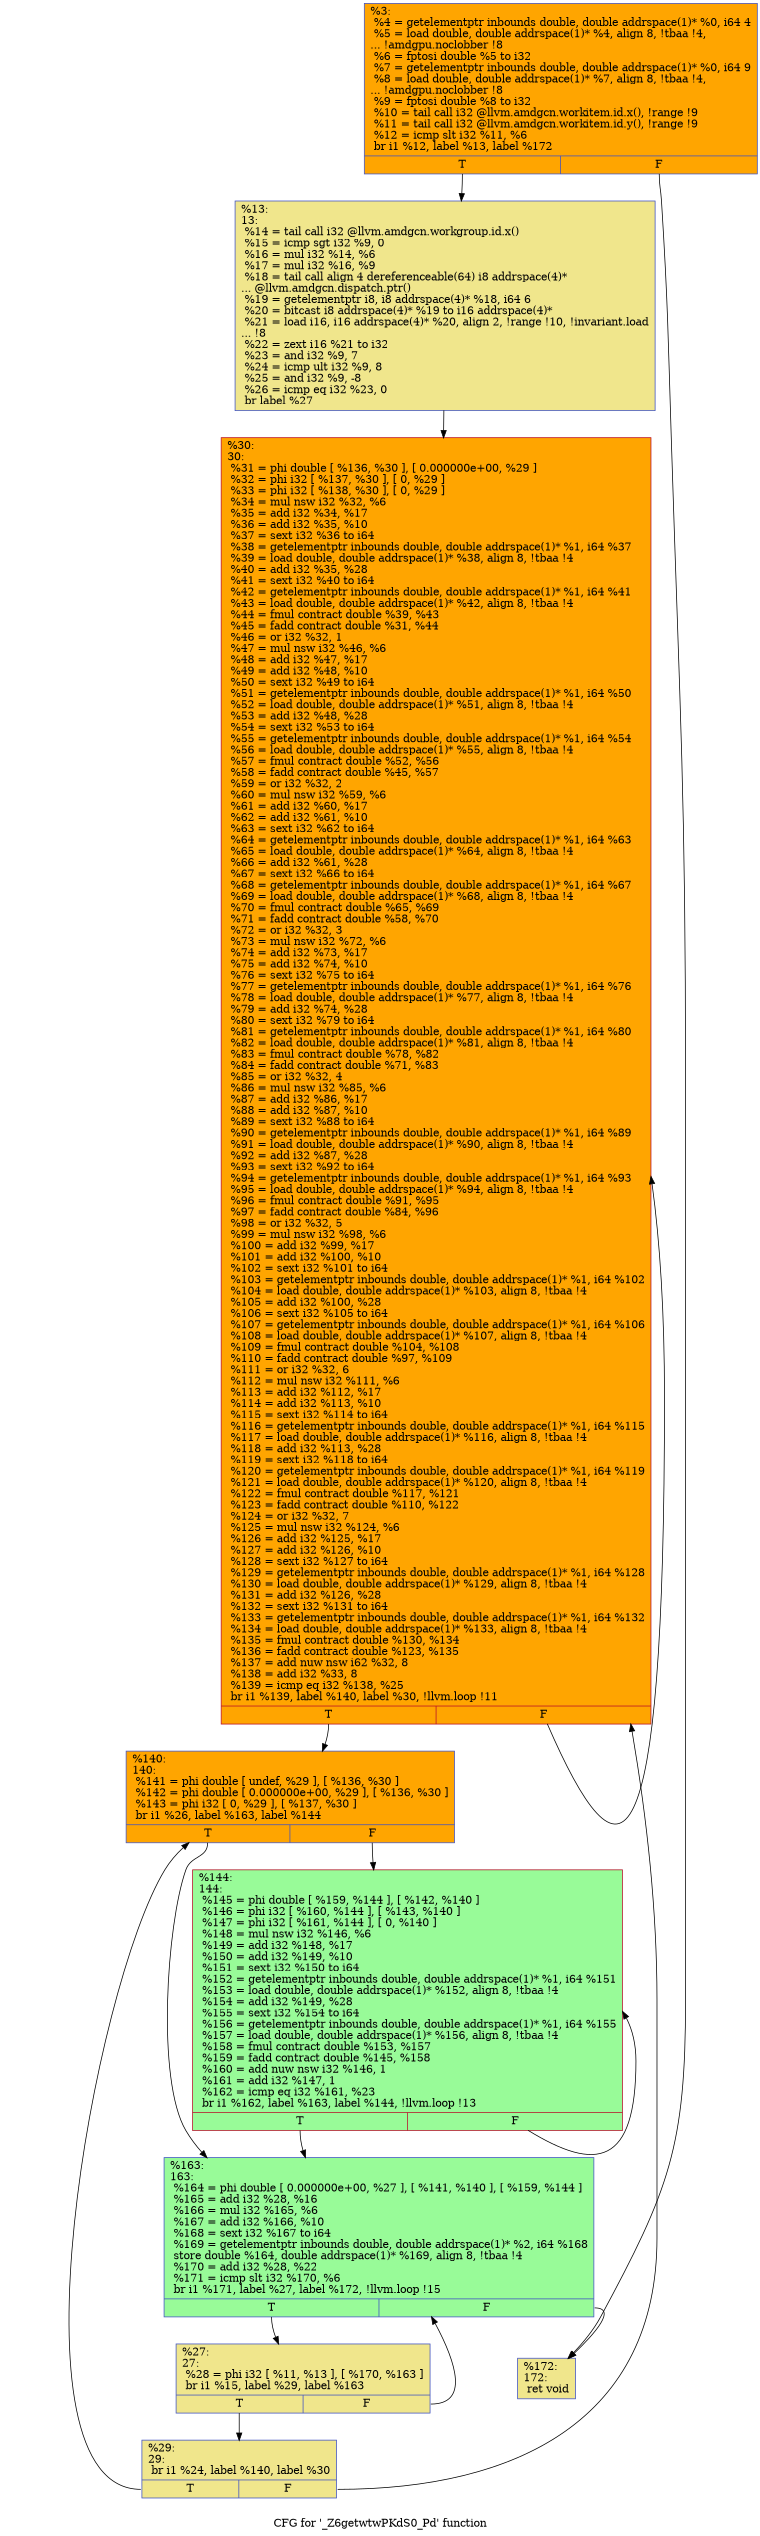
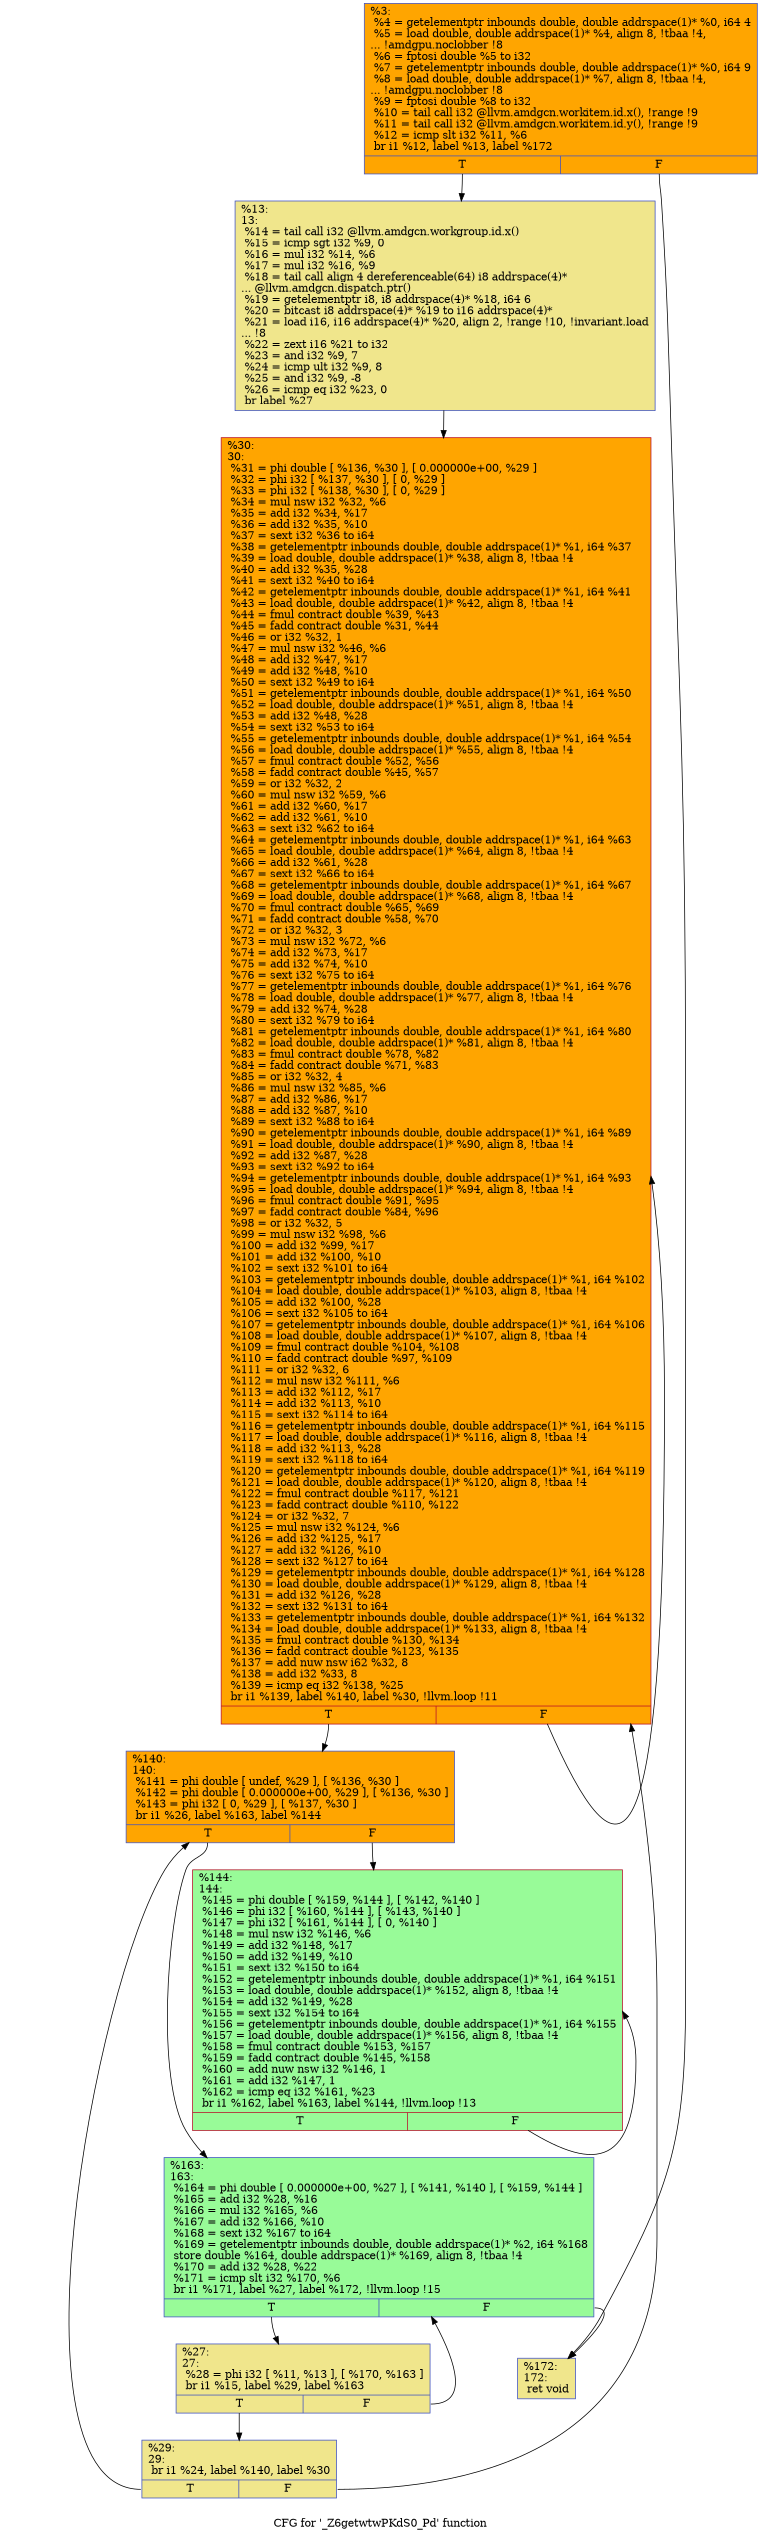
  digraph {
    label="CFG for '_Z6getwtwPKdS0_Pd' function"
    node [color="#3d50c3ff" fillcolor=khaki shape=record style=filled]
    edge [tailport=s0]
    n1 [fillcolor=orange label="{%3:\l  %4 = getelementptr inbounds double, double addrspace(1)* %0, i64 4\l  %5 = load double, double addrspace(1)* %4, align 8, !tbaa !4,\l... !amdgpu.noclobber !8\l  %6 = fptosi double %5 to i32\l  %7 = getelementptr inbounds double, double addrspace(1)* %0, i64 9\l  %8 = load double, double addrspace(1)* %7, align 8, !tbaa !4,\l... !amdgpu.noclobber !8\l  %9 = fptosi double %8 to i32\l  %10 = tail call i32 @llvm.amdgcn.workitem.id.x(), !range !9\l  %11 = tail call i32 @llvm.amdgcn.workitem.id.y(), !range !9\l  %12 = icmp slt i32 %11, %6\l  br i1 %12, label %13, label %172\l|{<s0>T|<s1>F}}"]
    n2 [label="{%13:\l13:                                               \l  %14 = tail call i32 @llvm.amdgcn.workgroup.id.x()\l  %15 = icmp sgt i32 %9, 0\l  %16 = mul i32 %14, %6\l  %17 = mul i32 %16, %9\l  %18 = tail call align 4 dereferenceable(64) i8 addrspace(4)*\l... @llvm.amdgcn.dispatch.ptr()\l  %19 = getelementptr i8, i8 addrspace(4)* %18, i64 6\l  %20 = bitcast i8 addrspace(4)* %19 to i16 addrspace(4)*\l  %21 = load i16, i16 addrspace(4)* %20, align 2, !range !10, !invariant.load\l... !8\l  %22 = zext i16 %21 to i32\l  %23 = and i32 %9, 7\l  %24 = icmp ult i32 %9, 8\l  %25 = and i32 %9, -8\l  %26 = icmp eq i32 %23, 0\l  br label %27\l}"]
    n3 [label="{%172:\l172:                                              \l  ret void\l}"]
    n4 [color="#b70d28ff" fillcolor=orange label="{%30:\l30:                                               \l  %31 = phi double [ %136, %30 ], [ 0.000000e+00, %29 ]\l  %32 = phi i32 [ %137, %30 ], [ 0, %29 ]\l  %33 = phi i32 [ %138, %30 ], [ 0, %29 ]\l  %34 = mul nsw i32 %32, %6\l  %35 = add i32 %34, %17\l  %36 = add i32 %35, %10\l  %37 = sext i32 %36 to i64\l  %38 = getelementptr inbounds double, double addrspace(1)* %1, i64 %37\l  %39 = load double, double addrspace(1)* %38, align 8, !tbaa !4\l  %40 = add i32 %35, %28\l  %41 = sext i32 %40 to i64\l  %42 = getelementptr inbounds double, double addrspace(1)* %1, i64 %41\l  %43 = load double, double addrspace(1)* %42, align 8, !tbaa !4\l  %44 = fmul contract double %39, %43\l  %45 = fadd contract double %31, %44\l  %46 = or i32 %32, 1\l  %47 = mul nsw i32 %46, %6\l  %48 = add i32 %47, %17\l  %49 = add i32 %48, %10\l  %50 = sext i32 %49 to i64\l  %51 = getelementptr inbounds double, double addrspace(1)* %1, i64 %50\l  %52 = load double, double addrspace(1)* %51, align 8, !tbaa !4\l  %53 = add i32 %48, %28\l  %54 = sext i32 %53 to i64\l  %55 = getelementptr inbounds double, double addrspace(1)* %1, i64 %54\l  %56 = load double, double addrspace(1)* %55, align 8, !tbaa !4\l  %57 = fmul contract double %52, %56\l  %58 = fadd contract double %45, %57\l  %59 = or i32 %32, 2\l  %60 = mul nsw i32 %59, %6\l  %61 = add i32 %60, %17\l  %62 = add i32 %61, %10\l  %63 = sext i32 %62 to i64\l  %64 = getelementptr inbounds double, double addrspace(1)* %1, i64 %63\l  %65 = load double, double addrspace(1)* %64, align 8, !tbaa !4\l  %66 = add i32 %61, %28\l  %67 = sext i32 %66 to i64\l  %68 = getelementptr inbounds double, double addrspace(1)* %1, i64 %67\l  %69 = load double, double addrspace(1)* %68, align 8, !tbaa !4\l  %70 = fmul contract double %65, %69\l  %71 = fadd contract double %58, %70\l  %72 = or i32 %32, 3\l  %73 = mul nsw i32 %72, %6\l  %74 = add i32 %73, %17\l  %75 = add i32 %74, %10\l  %76 = sext i32 %75 to i64\l  %77 = getelementptr inbounds double, double addrspace(1)* %1, i64 %76\l  %78 = load double, double addrspace(1)* %77, align 8, !tbaa !4\l  %79 = add i32 %74, %28\l  %80 = sext i32 %79 to i64\l  %81 = getelementptr inbounds double, double addrspace(1)* %1, i64 %80\l  %82 = load double, double addrspace(1)* %81, align 8, !tbaa !4\l  %83 = fmul contract double %78, %82\l  %84 = fadd contract double %71, %83\l  %85 = or i32 %32, 4\l  %86 = mul nsw i32 %85, %6\l  %87 = add i32 %86, %17\l  %88 = add i32 %87, %10\l  %89 = sext i32 %88 to i64\l  %90 = getelementptr inbounds double, double addrspace(1)* %1, i64 %89\l  %91 = load double, double addrspace(1)* %90, align 8, !tbaa !4\l  %92 = add i32 %87, %28\l  %93 = sext i32 %92 to i64\l  %94 = getelementptr inbounds double, double addrspace(1)* %1, i64 %93\l  %95 = load double, double addrspace(1)* %94, align 8, !tbaa !4\l  %96 = fmul contract double %91, %95\l  %97 = fadd contract double %84, %96\l  %98 = or i32 %32, 5\l  %99 = mul nsw i32 %98, %6\l  %100 = add i32 %99, %17\l  %101 = add i32 %100, %10\l  %102 = sext i32 %101 to i64\l  %103 = getelementptr inbounds double, double addrspace(1)* %1, i64 %102\l  %104 = load double, double addrspace(1)* %103, align 8, !tbaa !4\l  %105 = add i32 %100, %28\l  %106 = sext i32 %105 to i64\l  %107 = getelementptr inbounds double, double addrspace(1)* %1, i64 %106\l  %108 = load double, double addrspace(1)* %107, align 8, !tbaa !4\l  %109 = fmul contract double %104, %108\l  %110 = fadd contract double %97, %109\l  %111 = or i32 %32, 6\l  %112 = mul nsw i32 %111, %6\l  %113 = add i32 %112, %17\l  %114 = add i32 %113, %10\l  %115 = sext i32 %114 to i64\l  %116 = getelementptr inbounds double, double addrspace(1)* %1, i64 %115\l  %117 = load double, double addrspace(1)* %116, align 8, !tbaa !4\l  %118 = add i32 %113, %28\l  %119 = sext i32 %118 to i64\l  %120 = getelementptr inbounds double, double addrspace(1)* %1, i64 %119\l  %121 = load double, double addrspace(1)* %120, align 8, !tbaa !4\l  %122 = fmul contract double %117, %121\l  %123 = fadd contract double %110, %122\l  %124 = or i32 %32, 7\l  %125 = mul nsw i32 %124, %6\l  %126 = add i32 %125, %17\l  %127 = add i32 %126, %10\l  %128 = sext i32 %127 to i64\l  %129 = getelementptr inbounds double, double addrspace(1)* %1, i64 %128\l  %130 = load double, double addrspace(1)* %129, align 8, !tbaa !4\l  %131 = add i32 %126, %28\l  %132 = sext i32 %131 to i64\l  %133 = getelementptr inbounds double, double addrspace(1)* %1, i64 %132\l  %134 = load double, double addrspace(1)* %133, align 8, !tbaa !4\l  %135 = fmul contract double %130, %134\l  %136 = fadd contract double %123, %135\l  %137 = add nuw nsw i62 %32, 8\l  %138 = add i32 %33, 8\l  %139 = icmp eq i32 %138, %25\l  br i1 %139, label %140, label %30, !llvm.loop !11\l|{<s0>T|<s1>F}}"]
    n5 [label="{%27:\l27:                                               \l  %28 = phi i32 [ %11, %13 ], [ %170, %163 ]\l  br i1 %15, label %29, label %163\l|{<s0>T|<s1>F}}"]
    n6 [label="{%29:\l29:                                               \l  br i1 %24, label %140, label %30\l|{<s0>T|<s1>F}}"]
    n7 [fillcolor=palegreen label="{%163:\l163:                                              \l  %164 = phi double [ 0.000000e+00, %27 ], [ %141, %140 ], [ %159, %144 ]\l  %165 = add i32 %28, %16\l  %166 = mul i32 %165, %6\l  %167 = add i32 %166, %10\l  %168 = sext i32 %167 to i64\l  %169 = getelementptr inbounds double, double addrspace(1)* %2, i64 %168\l  store double %164, double addrspace(1)* %169, align 8, !tbaa !4\l  %170 = add i32 %28, %22\l  %171 = icmp slt i32 %170, %6\l  br i1 %171, label %27, label %172, !llvm.loop !15\l|{<s0>T|<s1>F}}"]
    n8 [fillcolor=orange label="{%140:\l140:                                              \l  %141 = phi double [ undef, %29 ], [ %136, %30 ]\l  %142 = phi double [ 0.000000e+00, %29 ], [ %136, %30 ]\l  %143 = phi i32 [ 0, %29 ], [ %137, %30 ]\l  br i1 %26, label %163, label %144\l|{<s0>T|<s1>F}}"]
    n9 [color="#b70d28ff" fillcolor=palegreen label="{%144:\l144:                                              \l  %145 = phi double [ %159, %144 ], [ %142, %140 ]\l  %146 = phi i32 [ %160, %144 ], [ %143, %140 ]\l  %147 = phi i32 [ %161, %144 ], [ 0, %140 ]\l  %148 = mul nsw i32 %146, %6\l  %149 = add i32 %148, %17\l  %150 = add i32 %149, %10\l  %151 = sext i32 %150 to i64\l  %152 = getelementptr inbounds double, double addrspace(1)* %1, i64 %151\l  %153 = load double, double addrspace(1)* %152, align 8, !tbaa !4\l  %154 = add i32 %149, %28\l  %155 = sext i32 %154 to i64\l  %156 = getelementptr inbounds double, double addrspace(1)* %1, i64 %155\l  %157 = load double, double addrspace(1)* %156, align 8, !tbaa !4\l  %158 = fmul contract double %153, %157\l  %159 = fadd contract double %145, %158\l  %160 = add nuw nsw i32 %146, 1\l  %161 = add i32 %147, 1\l  %162 = icmp eq i32 %161, %23\l  br i1 %162, label %163, label %144, !llvm.loop !13\l|{<s0>T|<s1>F}}"]
    n1 -> n2
    n1 -> n3 [tailport=s1]
    n2 -> n4
    n4 -> n4 [tailport=s1]
    n4 -> n8
    n5 -> n6
    n5 -> n7 [tailport=s1]
    n6 -> n4 [tailport=s1]
    n6 -> n8
    n7 -> n3 [tailport=s1]
    n7 -> n5
    n8 -> n7
    n8 -> n9 [tailport=s1]
-   n9 -> n7
    n9 -> n9 [tailport=s1]
  }
